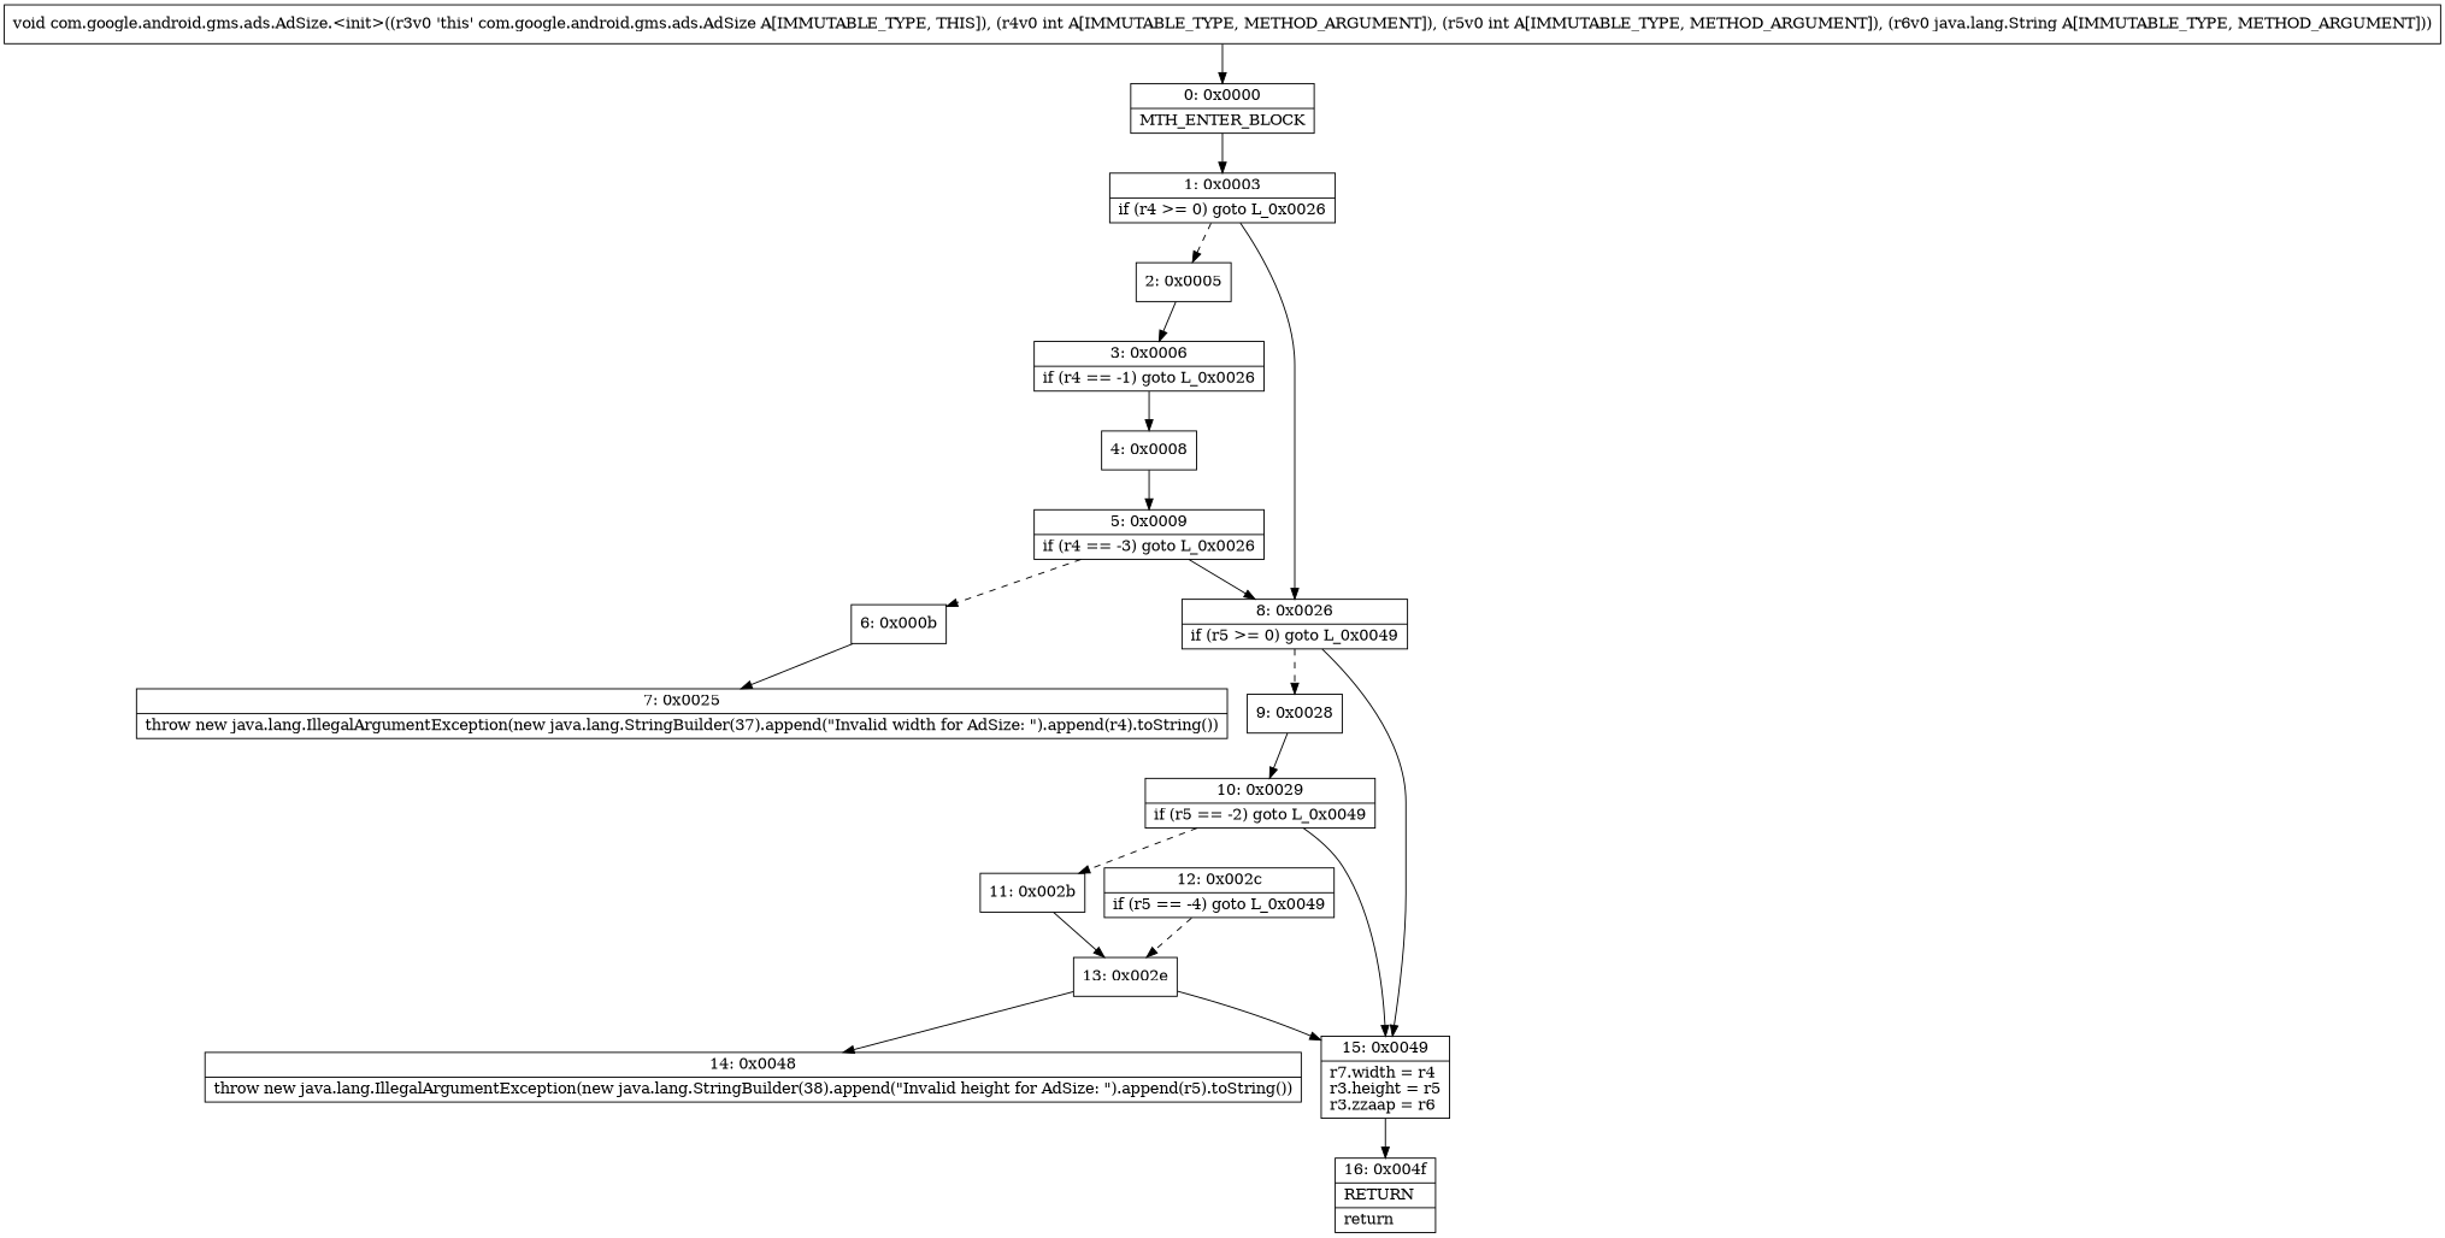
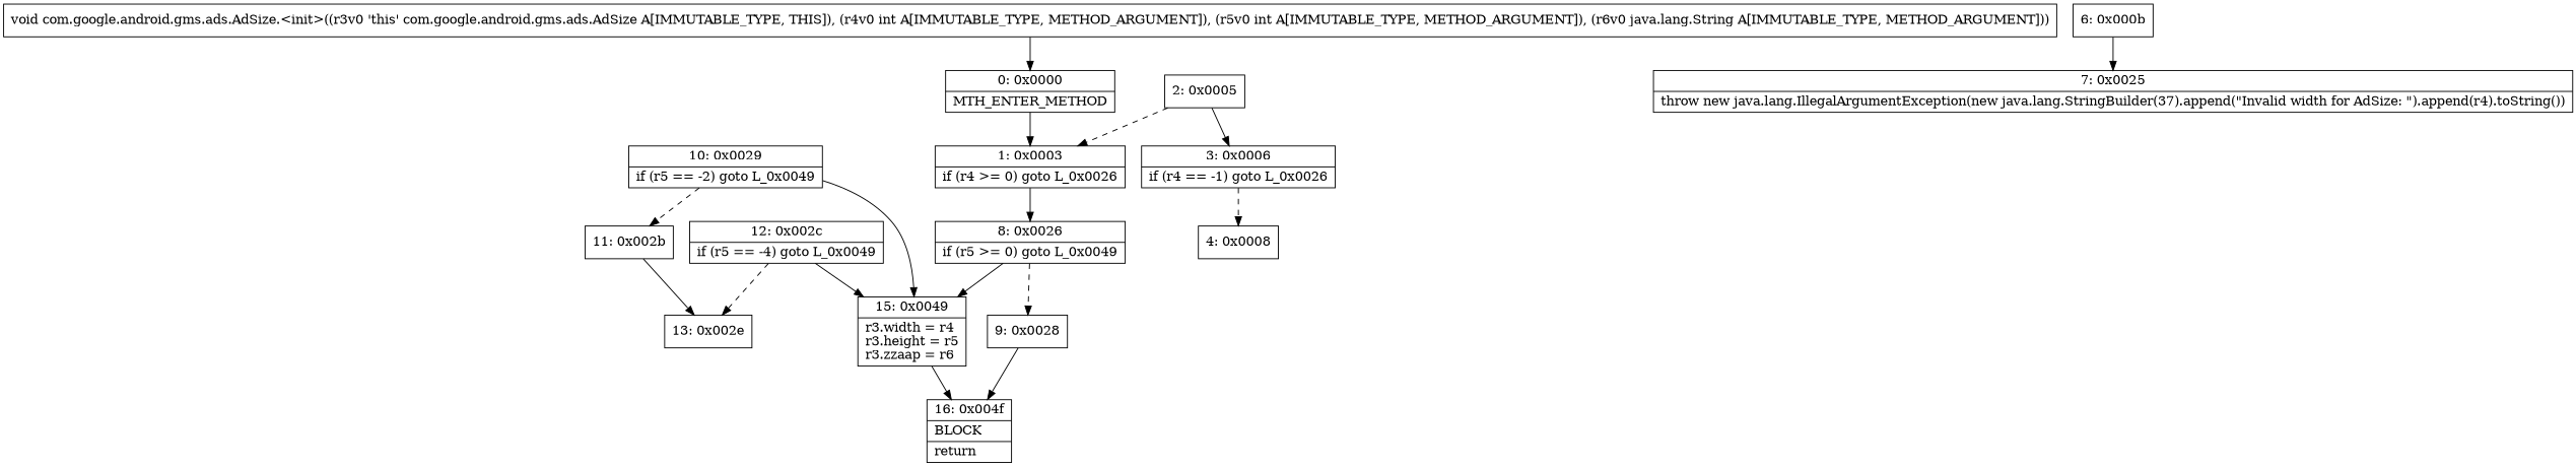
  digraph {
    node [shape=record]
-   n1 [label="{0\:\ 0x0000|MTH_ENTER_BLOCK\l}"]
+   n1 [label="{0\:\ 0x0000|MTH_ENTER_METHOD\l}"]
    n2 [label="{1\:\ 0x0003|if (r4 \>= 0) goto L_0x0026\l}"]
    n3 [label="{2\:\ 0x0005}"]
    n4 [label="{8\:\ 0x0026|if (r5 \>= 0) goto L_0x0049\l}"]
    n5 [label="{3\:\ 0x0006|if (r4 == \-1) goto L_0x0026\l}"]
    n6 [label="{9\:\ 0x0028}"]
-   n7 [label="{15\:\ 0x0049|r7.width = r4\lr3.height = r5\lr3.zzaap = r6\l}"]
+   n7 [label="{15\:\ 0x0049|r3.width = r4\lr3.height = r5\lr3.zzaap = r6\l}"]
    n8 [label="{4\:\ 0x0008}"]
-   n9 [label="{5\:\ 0x0009|if (r4 == \-3) goto L_0x0026\l}"]
    n10 [label="{6\:\ 0x000b}"]
    n11 [label="{7\:\ 0x0025|throw new java.lang.IllegalArgumentException(new java.lang.StringBuilder(37).append(\"Invalid width for AdSize: \").append(r4).toString())\l}"]
    n12 [label="{10\:\ 0x0029|if (r5 == \-2) goto L_0x0049\l}"]
-   n13 [label="{16\:\ 0x004f|RETURN\l|return\l}"]
+   n13 [label="{16\:\ 0x004f|BLOCK\l|return\l}"]
    n14 [label="{11\:\ 0x002b}"]
    n15 [label="{13\:\ 0x002e}"]
    n16 [label="{12\:\ 0x002c|if (r5 == \-4) goto L_0x0049\l}"]
-   n17 [label="{14\:\ 0x0048|throw new java.lang.IllegalArgumentException(new java.lang.StringBuilder(38).append(\"Invalid height for AdSize: \").append(r5).toString())\l}"]
    n18 [label="{void com.google.android.gms.ads.AdSize.\<init\>((r3v0 'this' com.google.android.gms.ads.AdSize A[IMMUTABLE_TYPE, THIS]), (r4v0 int A[IMMUTABLE_TYPE, METHOD_ARGUMENT]), (r5v0 int A[IMMUTABLE_TYPE, METHOD_ARGUMENT]), (r6v0 java.lang.String A[IMMUTABLE_TYPE, METHOD_ARGUMENT])) }"]
    n1 -> n2
-   n2 -> n3 [style=dashed]
+   n3 -> n2 [style=dashed]
    n2 -> n4
    n3 -> n5
    n4 -> n6 [style=dashed]
    n4 -> n7
-   n5 -> n8 [style=solid]
-   n6 -> n12
+   n5 -> n8 [style=dashed]
+   n6 -> n13
    n7 -> n13
-   n8 -> n9
-   n9 -> n4
-   n9 -> n10 [style=dashed]
    n10 -> n11
    n12 -> n7
    n12 -> n14 [style=dashed]
    n14 -> n15
-   n15 -> n17
-   n15 -> n7
+   n16 -> n7
    n16 -> n15 [style=dashed]
    n18 -> n1
  }
